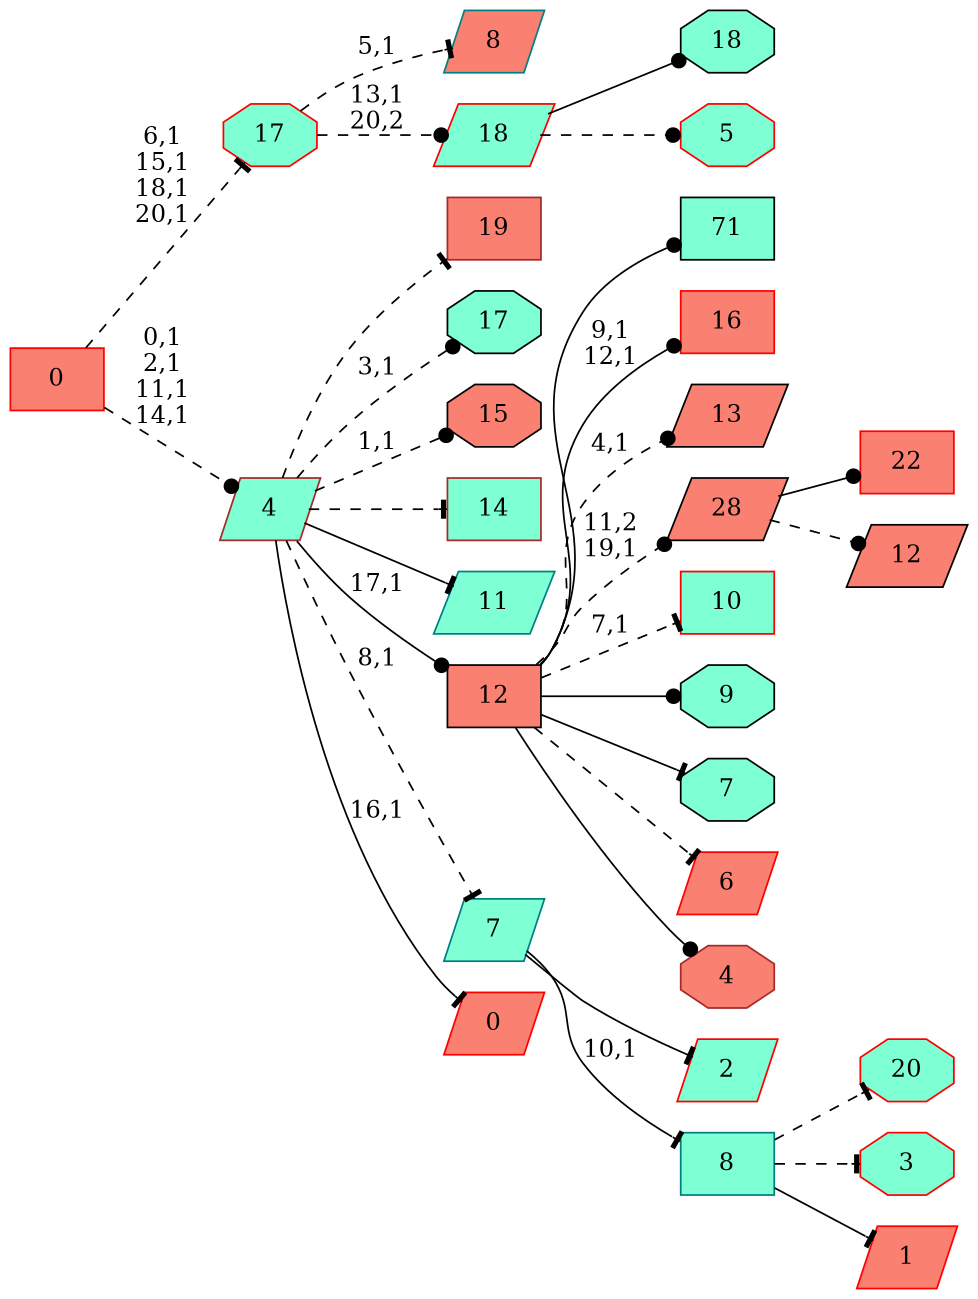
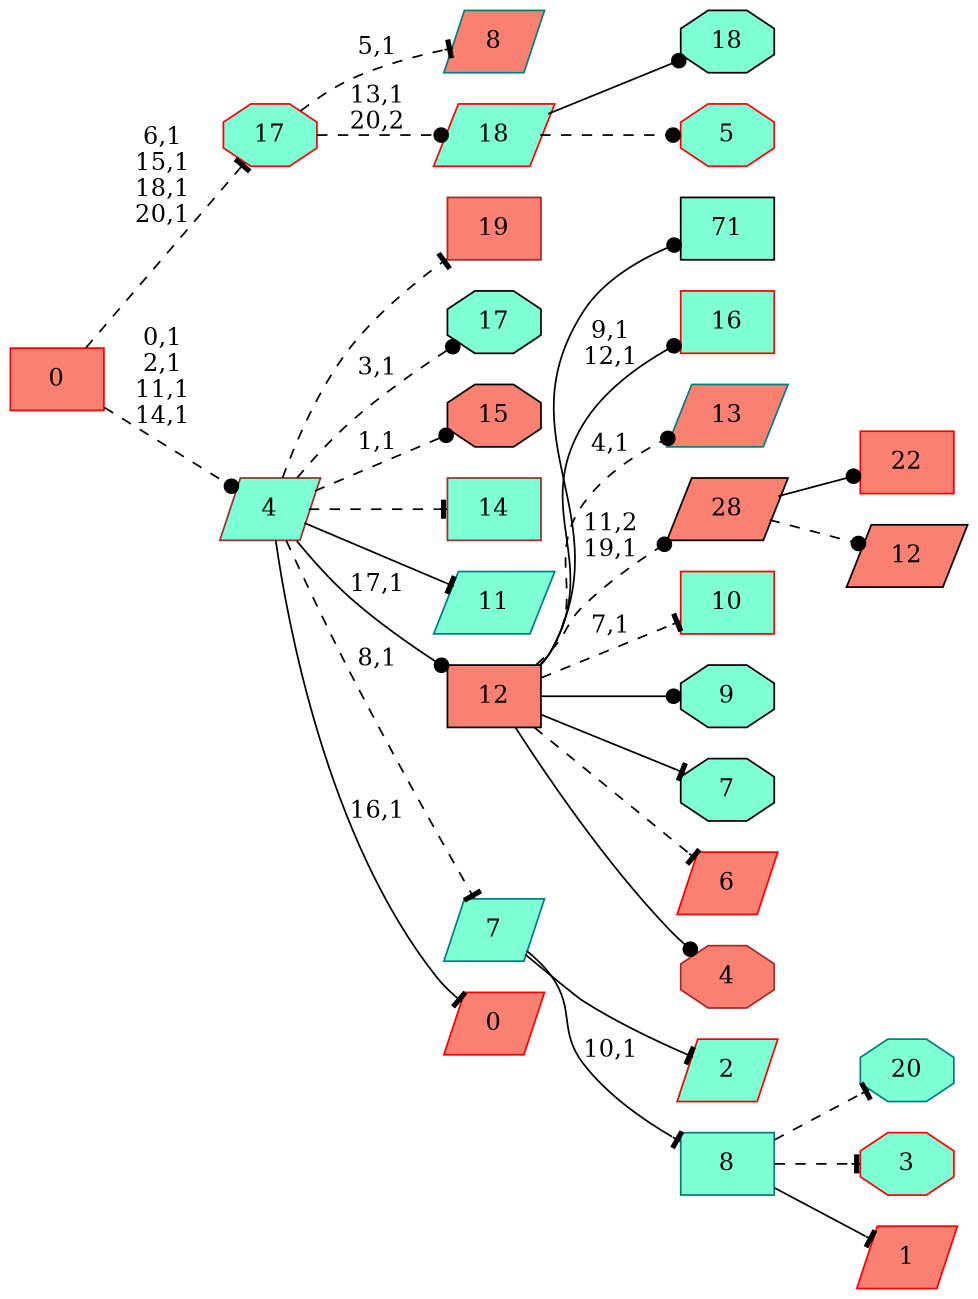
  digraph {
    rankdir=LR
    node [color=red fillcolor=aquamarine shape=parallelogram style=filled]
    edge [arrowhead=dot style=dashed]
    n1 [fillcolor=salmon label=22 shape=box]
    n2 [color=black label=71 shape=box]
-   n3 [label=20 shape=octagon]
+   n3 [color=teal label=20 shape=octagon]
    n4 [color=brown fillcolor=salmon label=19 shape=box]
    n5 [color=black label=18 shape=octagon]
    n6 [color=black label=17 shape=octagon]
-   n7 [fillcolor=salmon label=16 shape=box]
+   n7 [label=16 shape=box]
    n8 [color=black fillcolor=salmon label=15 shape=octagon]
    n9 [color=brown label=14 shape=box]
-   n10 [color=black fillcolor=salmon label=13]
+   n10 [color=teal fillcolor=salmon label=13]
    n11 [color=black fillcolor=salmon label=12]
    28 [color=black fillcolor=salmon]
    n13 [color=teal label=11]
    n14 [label=10 shape=box]
    n15 [color=black label=9 shape=octagon]
    n16 [color=teal fillcolor=salmon label=8]
    n17 [color=black label=7 shape=octagon]
    n18 [fillcolor=salmon label=6]
    n19 [label=5 shape=octagon]
    18
    17 [shape=octagon]
    n22 [color=brown fillcolor=salmon label=4 shape=octagon]
    12 [color=black fillcolor=salmon shape=box]
    n24 [label=3 shape=octagon]
    n25 [label=2]
    n26 [fillcolor=salmon label=1]
    8 [color=teal shape=box]
    7 [color=teal]
    n29 [fillcolor=salmon label=0]
    4 [color=brown]
    0 [fillcolor=salmon shape=box]
    28 -> n1 [style=solid]
    28 -> n11
    18 -> n5 [style=solid]
    18 -> n19
    17 -> n16 [arrowhead=tee label="5,1"]
    17 -> 18 [label="13,1\n20,2"]
    12 -> n2 [style=solid]
    12 -> n7 [label="9,1\n12,1" style=solid]
    12 -> n10 [label="4,1"]
    12 -> 28 [label="11,2\n19,1"]
    12 -> n14 [arrowhead=tee label="7,1"]
    12 -> n15 [style=solid]
    12 -> n17 [arrowhead=tee style=solid]
    12 -> n18 [arrowhead=tee]
    12 -> n22 [style=solid]
    8 -> n3 [arrowhead=tee]
    8 -> n24 [arrowhead=tee]
    8 -> n26 [arrowhead=tee style=solid]
    7 -> n25 [arrowhead=tee style=solid]
    7 -> 8 [arrowhead=tee label="10,1" style=solid]
    4 -> n4 [arrowhead=tee]
    4 -> n6 [label="3,1"]
    4 -> n8 [label="1,1"]
    4 -> n9 [arrowhead=tee]
    4 -> n13 [arrowhead=tee style=solid]
    4 -> 12 [label="17,1" style=solid]
    4 -> 7 [arrowhead=tee label="8,1"]
    4 -> n29 [arrowhead=tee label="16,1" style=solid]
    0 -> 17 [arrowhead=tee label="6,1\n15,1\n18,1\n20,1"]
    0 -> 4 [label="0,1\n2,1\n11,1\n14,1"]
  }
